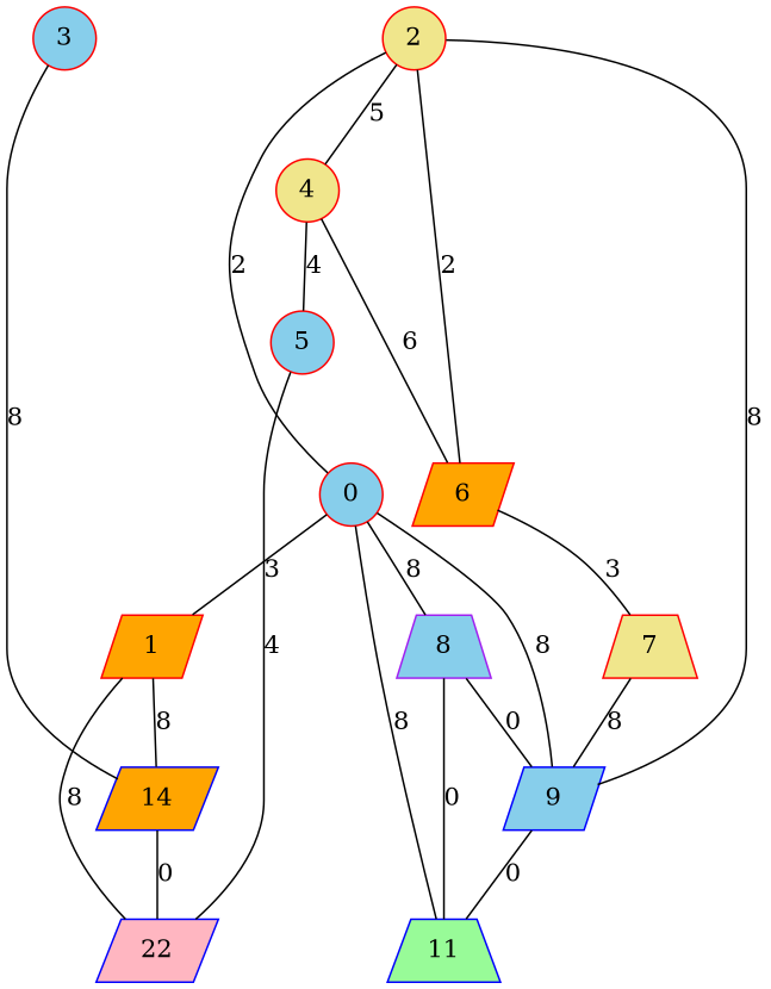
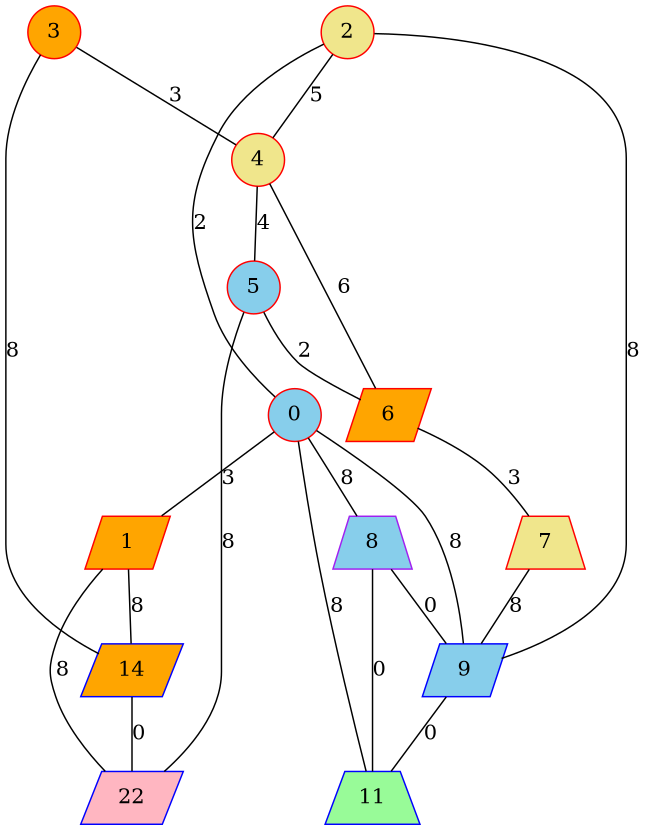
  graph {
    node [color=red fillcolor=orange shape=parallelogram style=filled weight=1]
    1
    0 [fillcolor=skyblue shape=circle]
    8 [color=purple fillcolor=skyblue shape=trapezium weight=4]
    9 [color=blue fillcolor=skyblue weight=3]
    11 [color=blue fillcolor=palegreen shape=trapezium weight=3]
    n6 [color=blue label=14 weight=3]
    n7 [color=blue fillcolor=lightpink label=22 weight=3]
    2 [fillcolor=khaki shape=circle]
    4 [fillcolor=khaki shape=circle]
-   3 [fillcolor=skyblue shape=circle]
+   3 [shape=circle]
    5 [fillcolor=skyblue shape=circle]
    6
    7 [fillcolor=khaki shape=trapezium]
    1 -- n6 [label=8]
    1 -- n7 [label=8]
    0 -- 1 [label=3]
    0 -- 8 [label=8]
    0 -- 9 [label=8]
    0 -- 11 [label=8]
    8 -- 9 [label=0]
    8 -- 11 [label=0]
    9 -- 11 [label=0]
    n6 -- n7 [label=0]
    2 -- 0 [label=2]
    2 -- 9 [label=8]
    2 -- 4 [label=5]
    4 -- 5 [label=4]
    4 -- 6 [label=6]
    3 -- n6 [label=8]
-   5 -- n7 [label=4]
-   2 -- 6 [label=2]
+   3 -- 4 [label=3]
+   5 -- n7 [label=8]
+   5 -- 6 [label=2]
    6 -- 7 [label=3]
    7 -- 9 [label=8]
  }
